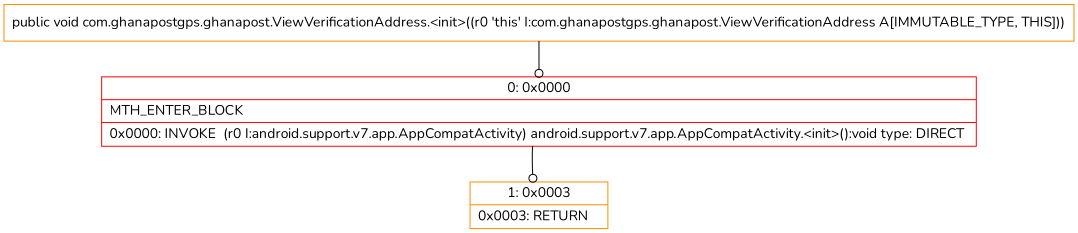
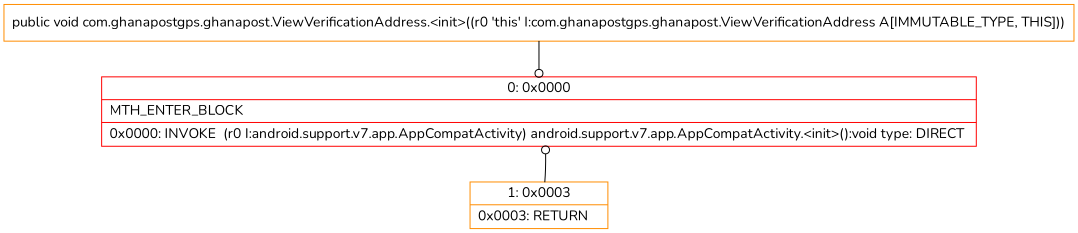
  digraph {
    fontname=Nunito
    node [shape=record color=darkorange fontname=Nunito]
    edge [arrowhead=odot fontname=Nunito]
    n1 [label="{0\:\ 0x0000|MTH_ENTER_BLOCK\l|0x0000: INVOKE  (r0 I:android.support.v7.app.AppCompatActivity) android.support.v7.app.AppCompatActivity.\<init\>():void type: DIRECT \l}" color=red]
    n2 [label="{1\:\ 0x0003|0x0003: RETURN   \l}"]
    n3 [label="{public void com.ghanapostgps.ghanapost.ViewVerificationAddress.\<init\>((r0 'this' I:com.ghanapostgps.ghanapost.ViewVerificationAddress A[IMMUTABLE_TYPE, THIS])) }"]
-   n1 -> n2
+   n2 -> n1
    n3 -> n1
  }
